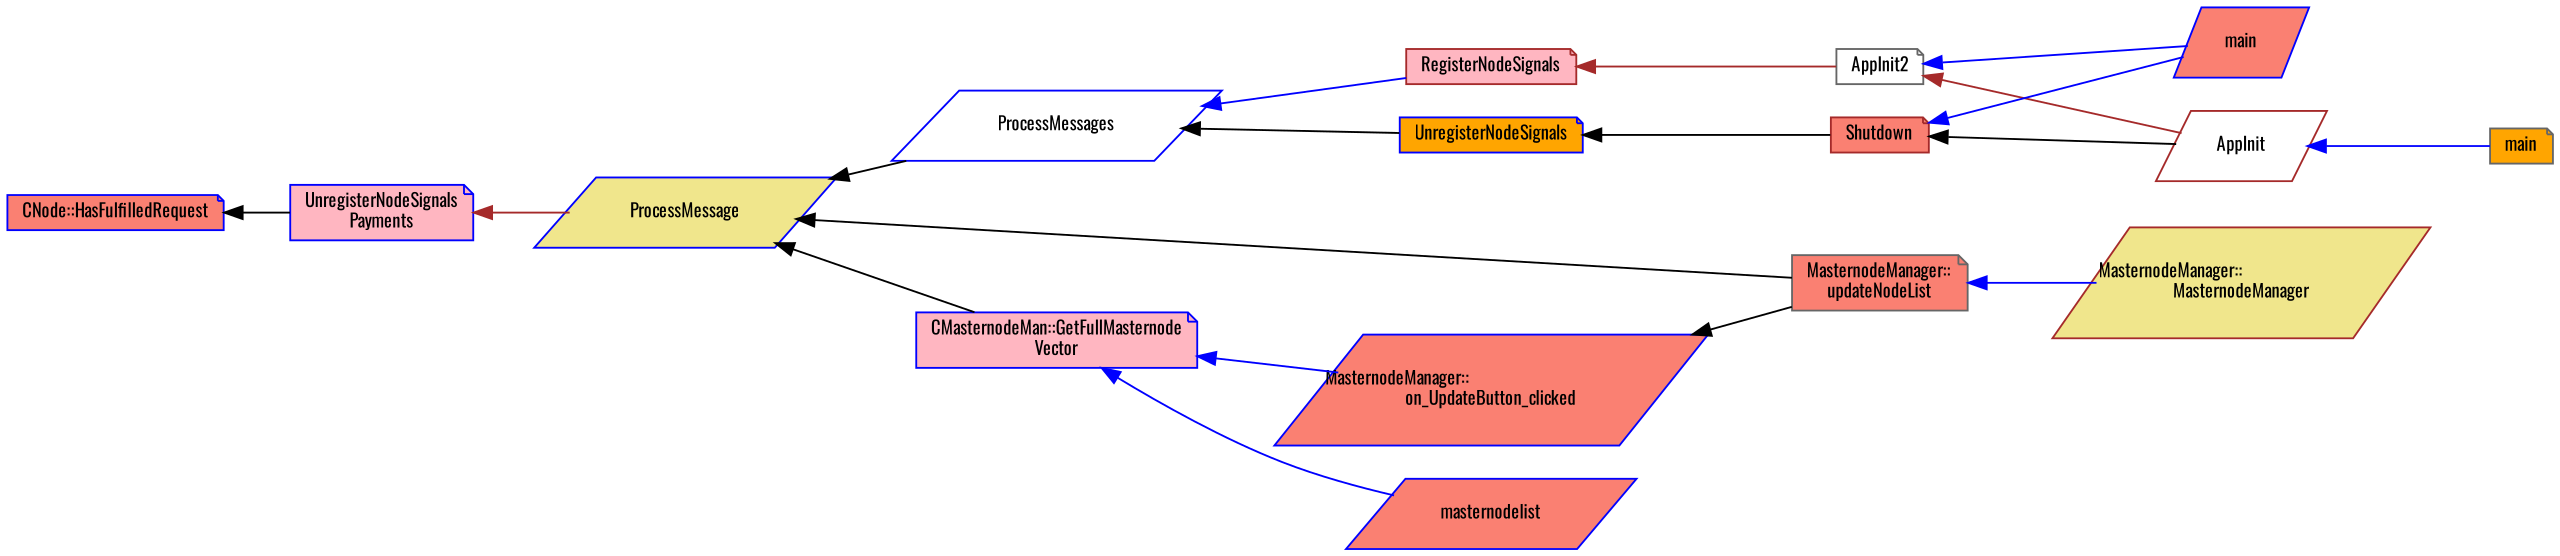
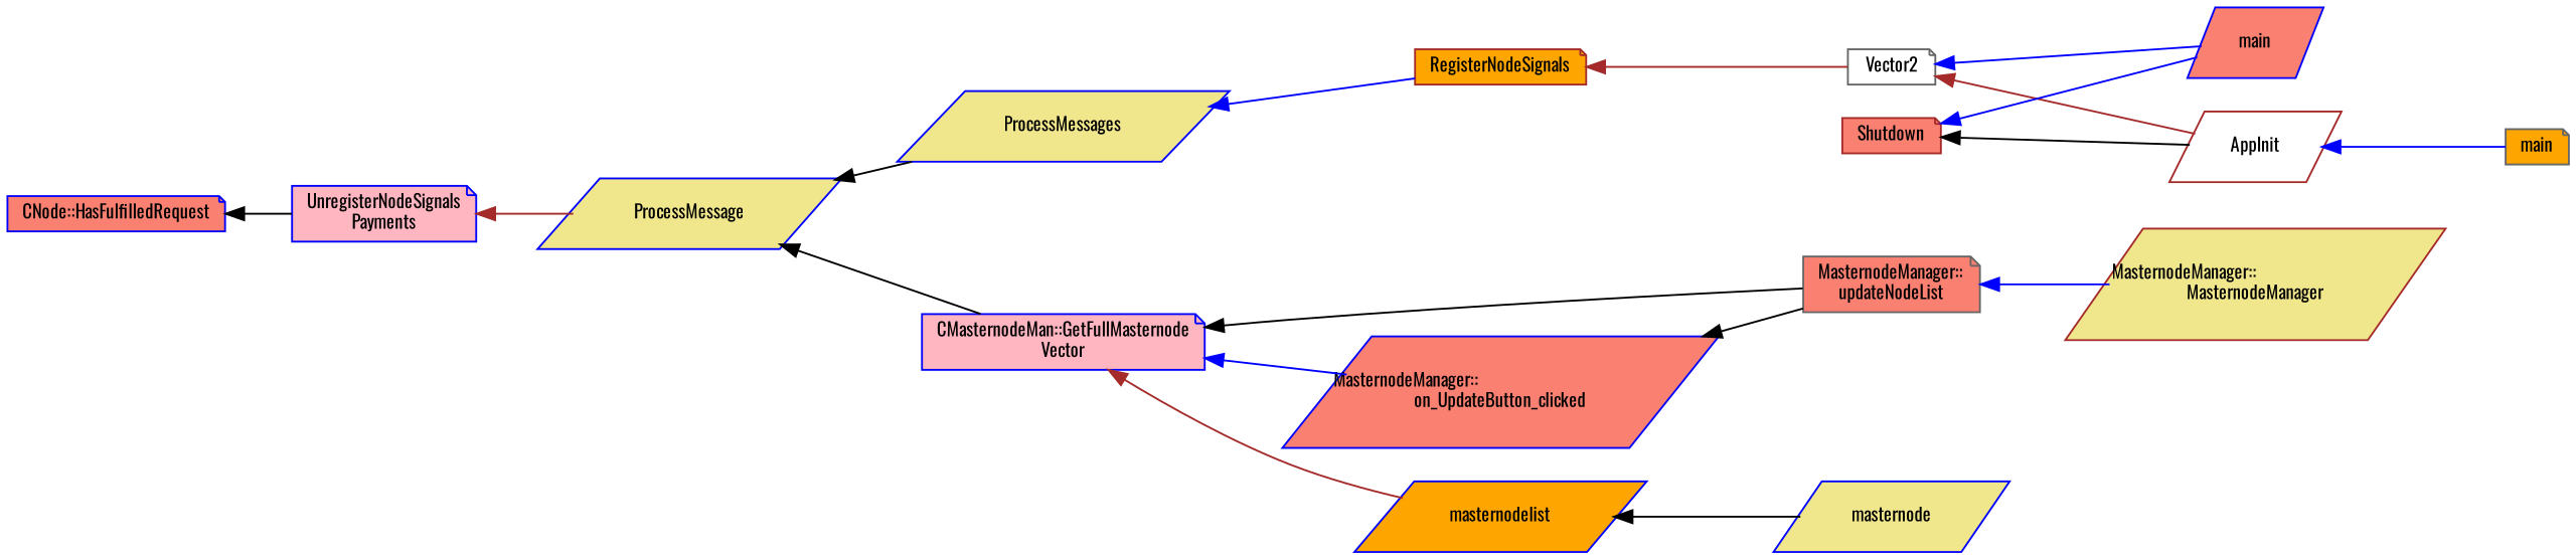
  digraph {
    fontname=Oswald
    rankdir=LR
    node [color=blue fillcolor=salmon fontname=Oswald fontsize=10 shape=note style=filled]
    edge [color=black dir=back fontname=Oswald fontsize=10 labelfontname=Helvetica labelfontsize=10 style=solid]
    n1 [fontcolor=black height=0.2 label="CNode::HasFulfilledRequest" width=0.4]
    n2 [fillcolor=lightpink height=0.2 label="UnregisterNodeSignals\lPayments" width=0.4]
    n3 [fillcolor=khaki height=0.2 label=ProcessMessage shape=parallelogram width=0.4]
-   n4 [fillcolor=white height=0.2 label=ProcessMessages shape=parallelogram width=0.4]
+   n4 [fillcolor=khaki height=0.2 label=ProcessMessages shape=parallelogram width=0.4]
    n5 [fillcolor=lightpink height=0.2 label="CMasternodeMan::GetFullMasternode\lVector" width=0.4]
-   n6 [color=brown fillcolor=lightpink height=0.2 label=RegisterNodeSignals width=0.4]
-   n7 [fillcolor=orange height=0.2 label=UnregisterNodeSignals width=0.4]
+   n6 [color=brown fillcolor=orange height=0.2 label=RegisterNodeSignals width=0.4]
    n8 [color=gray40 height=0.2 label="MasternodeManager::\lupdateNodeList" width=0.4]
    n9 [height=0.2 label="MasternodeManager::\lon_UpdateButton_clicked" shape=parallelogram width=0.4]
-   n10 [height=0.2 label=masternodelist shape=parallelogram width=0.4]
-   n11 [color=gray40 fillcolor=white height=0.2 label=AppInit2 width=0.4]
+   n10 [fillcolor=orange height=0.2 label=masternodelist shape=parallelogram width=0.4]
+   n11 [color=gray40 fillcolor=white height=0.2 label=Vector2 width=0.4]
    n12 [color=brown height=0.2 label=Shutdown width=0.4]
    n13 [color=brown fillcolor=white height=0.2 label=AppInit shape=parallelogram width=0.4]
    n14 [height=0.2 label=main shape=parallelogram width=0.4]
    n15 [color=gray40 fillcolor=orange height=0.2 label=main width=0.4]
    n16 [color=brown fillcolor=khaki height=0.2 label="MasternodeManager::\lMasternodeManager" shape=parallelogram width=0.4]
+   n17 [fillcolor=khaki height=0.2 label=masternode shape=parallelogram width=0.4]
    n1 -> n2
    n2 -> n3 [color=brown]
    n3 -> n4
    n3 -> n5
    n4 -> n6 [color=blue]
-   n4 -> n7
-   n3 -> n8
+   n5 -> n8
    n5 -> n9 [color=blue]
-   n5 -> n10 [color=blue]
+   n5 -> n10 [color=brown]
    n6 -> n11 [color=brown]
-   n7 -> n12
    n8 -> n16 [color=blue]
    n9 -> n8
+   n10 -> n17
    n11 -> n13 [color=brown]
    n11 -> n14 [color=blue]
    n12 -> n13
    n12 -> n14 [color=blue]
    n13 -> n15 [color=blue]
  }
